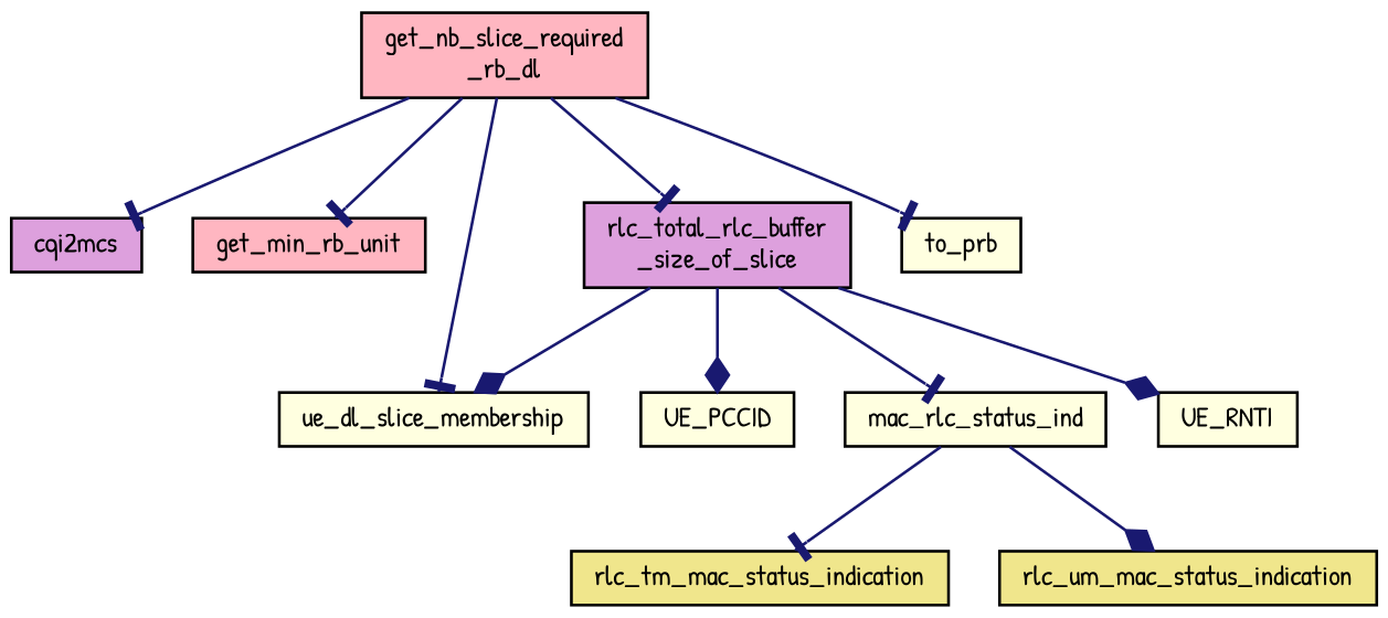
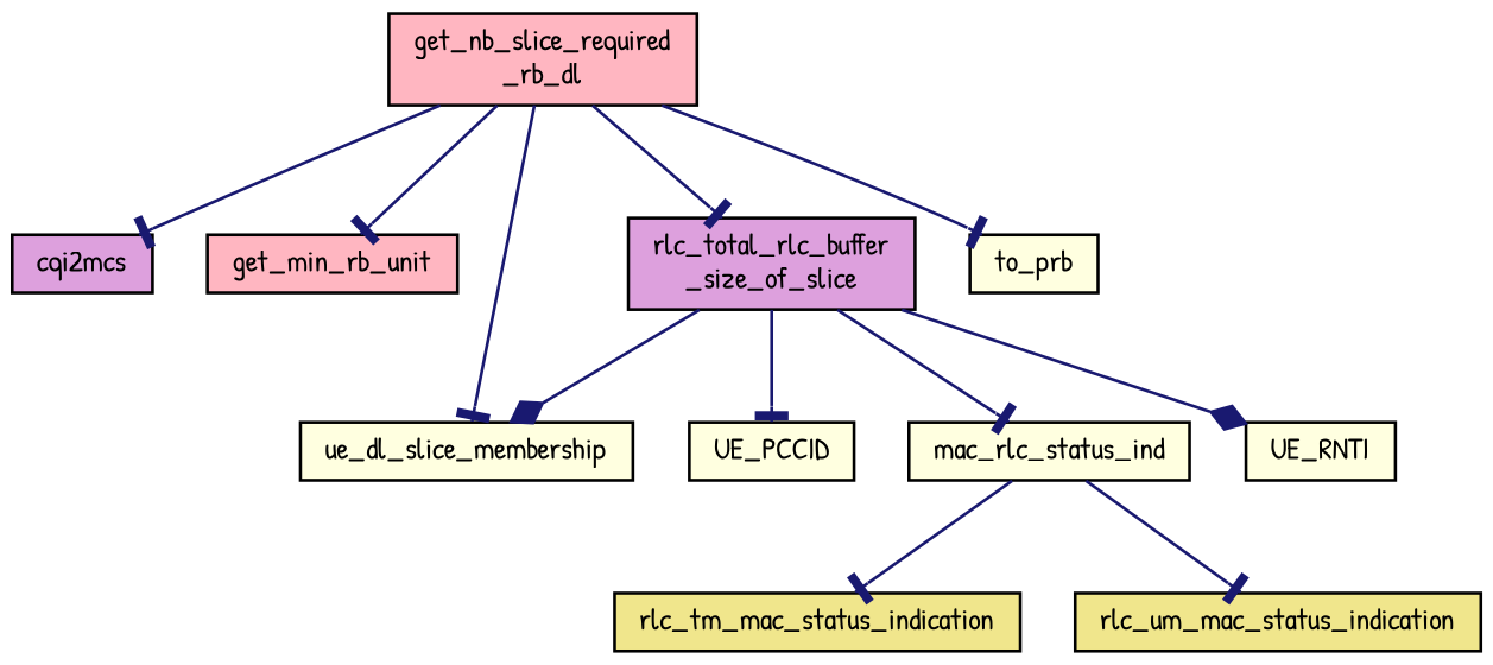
  digraph {
    fontname="Patrick Hand"
    rankdir=TB
    node [color=black fillcolor=lightyellow fontname="Patrick Hand" fontsize=10 shape=record style=filled]
    edge [arrowhead=tee color=midnightblue fontname="Patrick Hand" fontsize=10 labelfontname=Helvetica labelfontsize=10 style=solid]
    n1 [fillcolor=lightpink fontcolor=black height=0.2 label="get_nb_slice_required\l_rb_dl" width=0.4]
    n2 [fillcolor=plum height=0.2 label=cqi2mcs width=0.4]
    n3 [fillcolor=lightpink height=0.2 label=get_min_rb_unit width=0.4]
    n4 [fillcolor=plum height=0.2 label="rlc_total_rlc_buffer\l_size_of_slice" width=0.4]
    n5 [height=0.2 label=ue_dl_slice_membership width=0.4]
    n6 [height=0.2 label=to_prb width=0.4]
    n7 [height=0.2 label=UE_PCCID width=0.4]
    n8 [height=0.2 label=mac_rlc_status_ind width=0.4]
    n9 [height=0.2 label=UE_RNTI width=0.4]
    n10 [fillcolor=khaki height=0.2 label=rlc_tm_mac_status_indication width=0.4]
    n11 [fillcolor=khaki height=0.2 label=rlc_um_mac_status_indication width=0.4]
    n1 -> n2
    n1 -> n3
    n1 -> n4
    n1 -> n5
    n1 -> n6
    n4 -> n5 [arrowhead=diamond]
-   n4 -> n7 [arrowhead=diamond]
+   n4 -> n7
    n4 -> n8
    n4 -> n9 [arrowhead=diamond]
    n8 -> n10
-   n8 -> n11 [arrowhead=diamond]
+   n8 -> n11
  }
